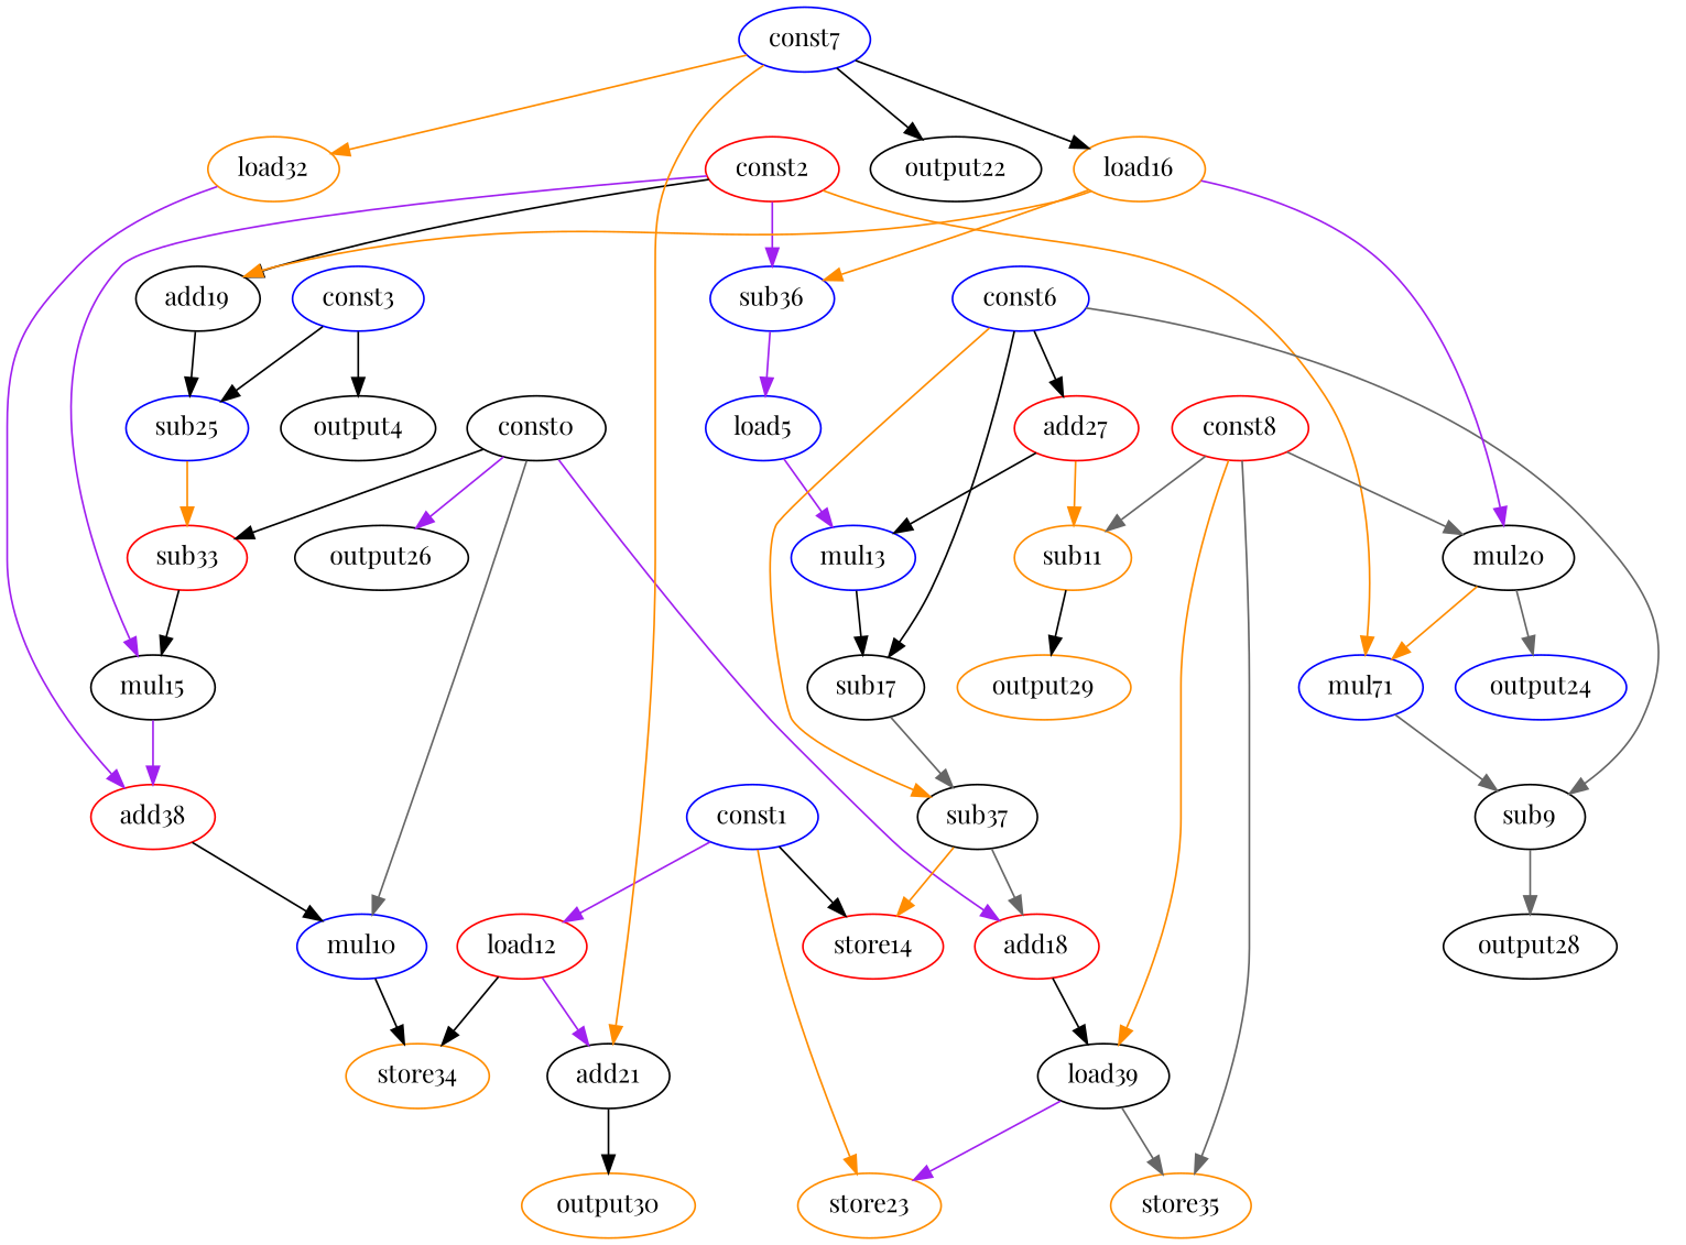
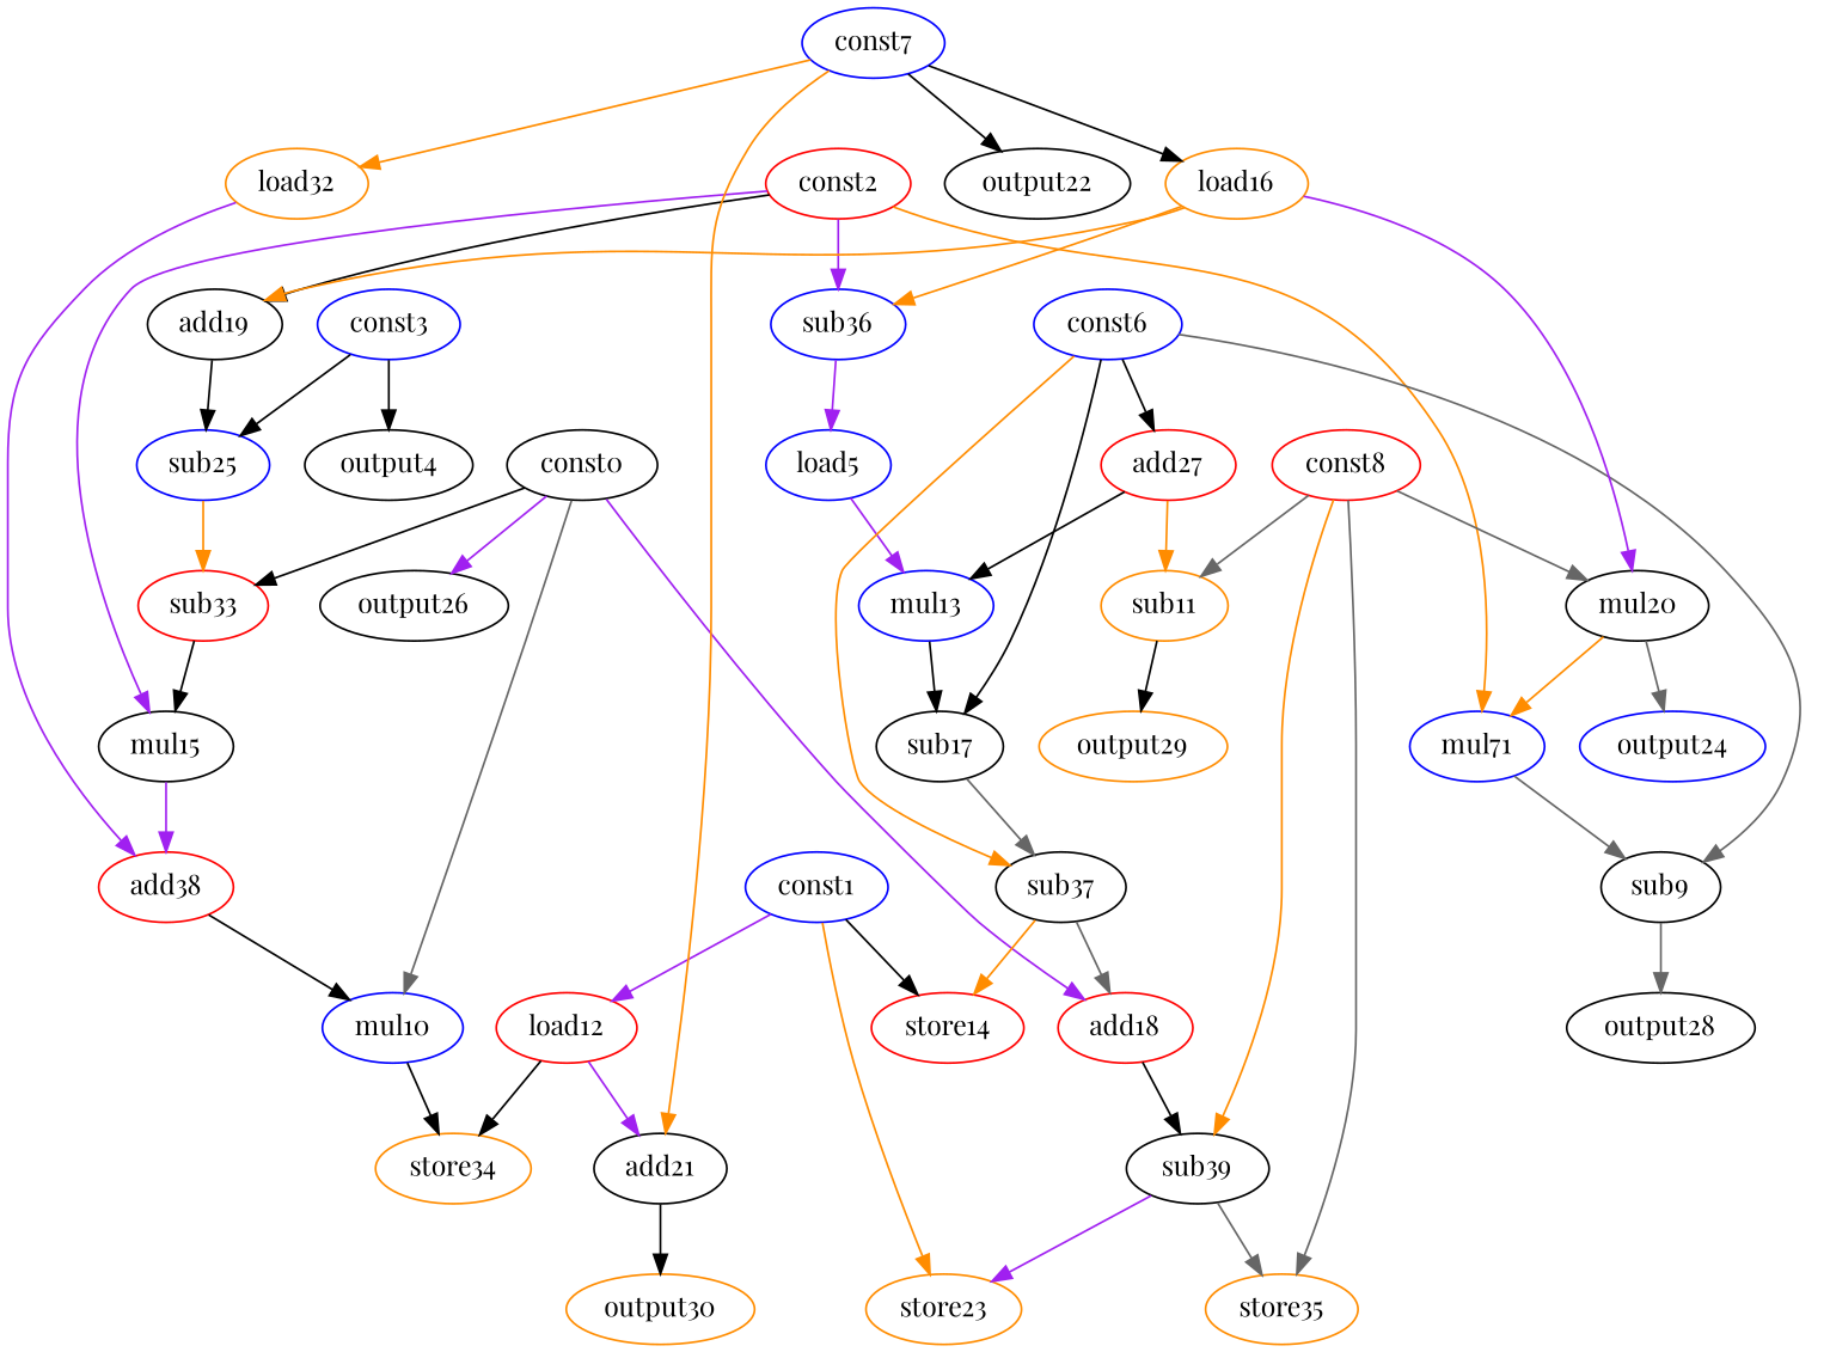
  digraph {
    fontname="Playfair Display"
    node [color=black fontname="Playfair Display" opcode=sub]
    edge [color=black fontname="Playfair Display" operand=0]
    const0 [opcode=const]
    mul10 [color=blue opcode=mul]
    add18 [color=red opcode=add]
    output26 [opcode=output]
    sub33 [color=red]
    store34 [color=darkorange opcode=store]
-   sub39 [label=load39]
+   sub39
    mul15 [opcode=mul]
    const1 [color=blue opcode=const]
    load12 [color=red opcode=load]
    store14 [color=red opcode=store]
    store23 [color=darkorange opcode=store]
    add21 [opcode=add]
    const2 [color=red opcode=const]
    add19 [opcode=add]
    n16 [color=blue label=mul71 opcode=mul]
    sub36 [color=blue]
    add38 [color=red opcode=add]
    sub25 [color=blue]
    sub9
    load5 [color=blue opcode=load]
    const3 [color=blue opcode=const]
    output4 [opcode=output]
    mul13 [color=blue opcode=mul]
    sub17
    const6 [color=blue opcode=const]
    add27 [color=red opcode=add]
    sub37
    output28 [opcode=output]
    sub11 [color=darkorange]
    const7 [color=blue opcode=const]
    load16 [color=darkorange opcode=load]
    output22 [opcode=output]
    load32 [color=darkorange opcode=load]
    mul20 [opcode=mul]
    output30 [color=darkorange opcode=output]
    const8 [color=red opcode=const]
    store35 [color=darkorange opcode=store]
    output29 [color=darkorange opcode=output]
    output24 [color=blue opcode=output]
    const0 -> mul10 [color=gray40]
    const0 -> add18 [color=purple]
    const0 -> output26 [color=purple]
    const0 -> sub33
    mul10 -> store34
    add18 -> sub39 [operand=1]
    sub33 -> mul15
    sub39 -> store23 [color=purple operand=1]
    sub39 -> store35 [color=gray40 operand=1]
    mul15 -> add38 [color=purple operand=1]
    const1 -> load12 [color=purple]
    const1 -> store14
    const1 -> store23 [color=darkorange]
    load12 -> store34 [operand=1]
    load12 -> add21 [color=purple]
    add21 -> output30
    const2 -> mul15 [color=purple operand=1]
    const2 -> add19 [operand=1]
    const2 -> n16 [color=darkorange]
    const2 -> sub36 [color=purple operand=1]
    add19 -> sub25 [operand=1]
    n16 -> sub9 [color=gray40 operand=1]
    sub36 -> load5 [color=purple]
    add38 -> mul10 [operand=1]
    sub25 -> sub33 [color=darkorange operand=1]
    sub9 -> output28 [color=gray40]
    load5 -> mul13 [color=purple operand=1]
    const3 -> sub25
    const3 -> output4
    mul13 -> sub17
    sub17 -> sub37 [color=gray40]
    const6 -> sub9 [color=gray40]
    const6 -> sub17 [operand=1]
    const6 -> add27 [operand=1]
    const6 -> sub37 [color=darkorange operand=1]
    add27 -> mul13
    add27 -> sub11 [color=darkorange operand=1]
    sub37 -> add18 [color=gray40 operand=1]
    sub37 -> store14 [color=darkorange operand=1]
    sub11 -> output29
    const7 -> add21 [color=darkorange operand=1]
    const7 -> load16
    const7 -> output22
    const7 -> load32 [color=darkorange]
    load16 -> add19 [color=darkorange]
    load16 -> sub36 [color=darkorange]
    load16 -> mul20 [color=purple operand=1]
    load32 -> add38 [color=purple]
    mul20 -> n16 [color=darkorange operand=1]
    mul20 -> output24 [color=gray40]
    const8 -> sub39 [color=darkorange]
    const8 -> sub11 [color=gray40]
    const8 -> mul20 [color=gray40]
    const8 -> store35 [color=gray40]
  }
